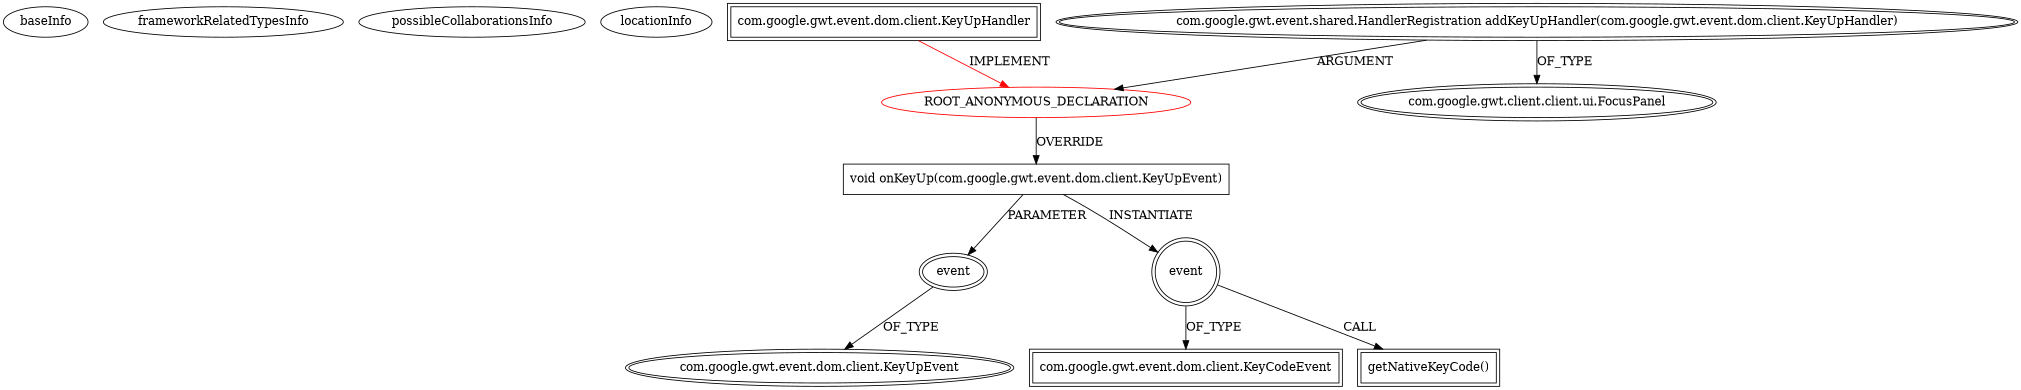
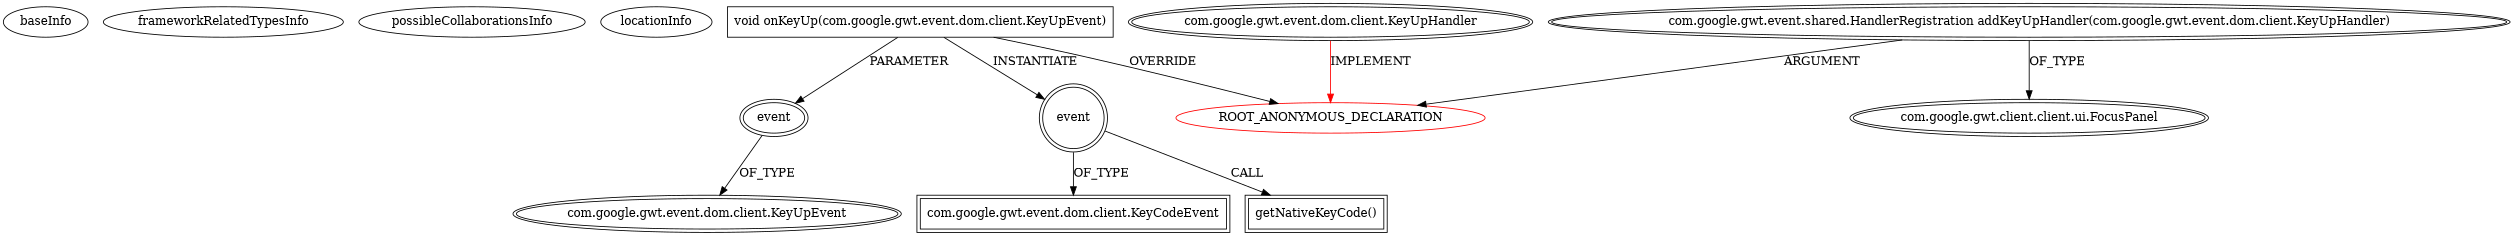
  digraph {
    node [isFrameworkType=true peripheries=2]
    baseInfo [category=extension_graph graphId=3320 isAnonymous=true possibleRelation=false isFrameworkType="" peripheries=""]
    frameworkRelatedTypesInfo [0="com.google.gwt.event.dom.client.KeyUpHandler" isFrameworkType="" peripheries=""]
    possibleCollaborationsInfo [isFrameworkType="" peripheries=""]
    locationInfo [contextSignature="void ejecutar()" filePath="/jumanor-matamarcianos/matamarcianos-master/src/main/java/pck/client/TMotorJuego.java" graphId=3320 projectName="jumanor-matamarcianos" isFrameworkType="" peripheries=""]
    n5 [color=red isFrameworkType=false label=ROOT_ANONYMOUS_DECLARATION vertexType=ROOT_ANONYMOUS_DECLARATION peripheries=""]
    n6 [isFrameworkType=false label="void onKeyUp(com.google.gwt.event.dom.client.KeyUpEvent)" shape=box vertexType=OVERRIDING_METHOD_DECLARATION peripheries=""]
-   n7 [label="com.google.gwt.event.dom.client.KeyUpHandler" vertexType=FRAMEWORK_INTERFACE_TYPE shape=box]
+   n7 [label="com.google.gwt.event.dom.client.KeyUpHandler" vertexType=FRAMEWORK_INTERFACE_TYPE]
    n8 [label=event vertexType=PARAMETER_DECLARATION]
    n9 [label=event shape=circle vertexType=VARIABLE_EXPRESION]
    n10 [label="com.google.gwt.event.shared.HandlerRegistration addKeyUpHandler(com.google.gwt.event.dom.client.KeyUpHandler)" vertexType=OUTSIDE_CALL]
    n11 [label="com.google.gwt.client.client.ui.FocusPanel" vertexType=FRAMEWORK_CLASS_TYPE]
    n12 [label="com.google.gwt.event.dom.client.KeyUpEvent" vertexType=FRAMEWORK_CLASS_TYPE]
    n13 [label="com.google.gwt.event.dom.client.KeyCodeEvent" shape=box vertexType=FRAMEWORK_CLASS_TYPE]
    n14 [label="getNativeKeyCode()" shape=box vertexType=INSIDE_CALL]
-   n5 -> n6 [label=OVERRIDE]
+   n6 -> n5 [label=OVERRIDE]
    n6 -> n8 [label=PARAMETER]
    n6 -> n9 [label=INSTANTIATE]
    n7 -> n5 [color=red label=IMPLEMENT]
    n8 -> n12 [label=OF_TYPE]
    n9 -> n13 [label=OF_TYPE]
    n9 -> n14 [label=CALL]
    n10 -> n5 [label=ARGUMENT]
    n10 -> n11 [label=OF_TYPE]
  }
